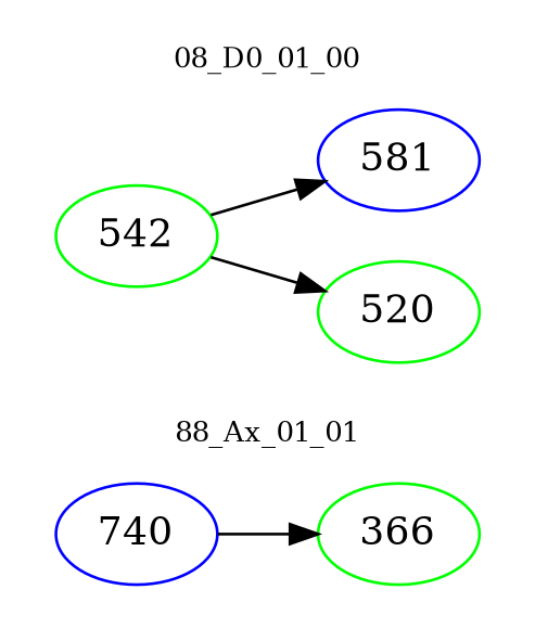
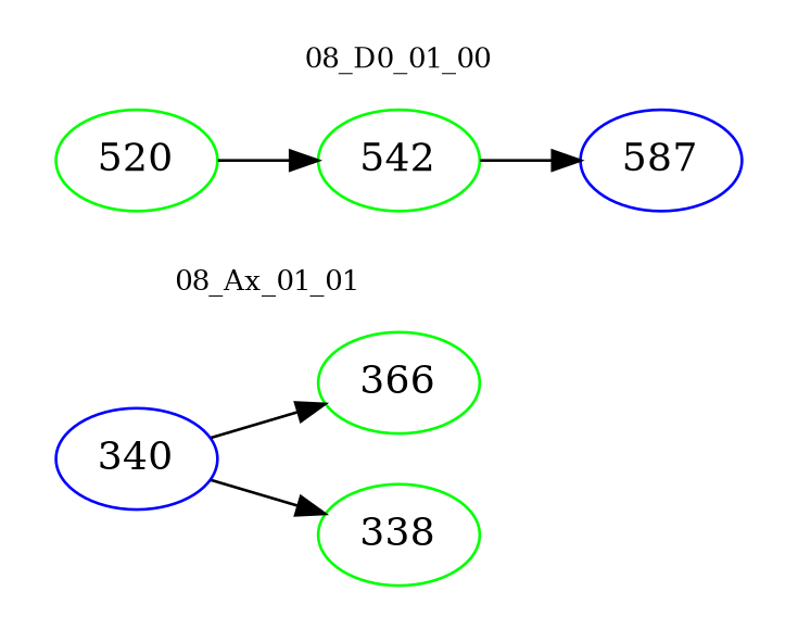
  digraph {
    rankdir=LR
    node [color=green]
    edge [color=black]
-   n1 [color=blue label=740]
+   n1 [color=blue label=340]
+   n2 [label=338]
    n3 [label=366]
    n4 [label=542]
    n5 [label=520]
-   n6 [color=blue label=581]
+   n6 [color=blue label=587]
    subgraph cluster_1 {
      color=white
      fontsize=10
-     label="88_Ax_01_01"
+     label="08_Ax_01_01"
      n1
+     n2
      n3
    }
    subgraph cluster_2 {
      color=white
      fontsize=10
      label="08_D0_01_00"
      n4
      n5
      n6
    }
+   n1 -> n2
    n1 -> n3
-   n4 -> n5
+   n5 -> n4
    n4 -> n6
  }
